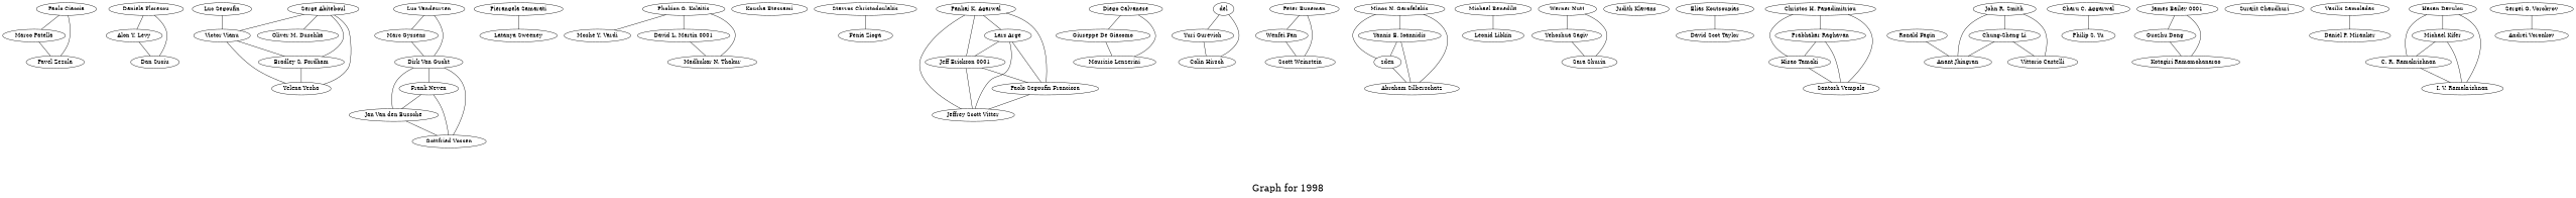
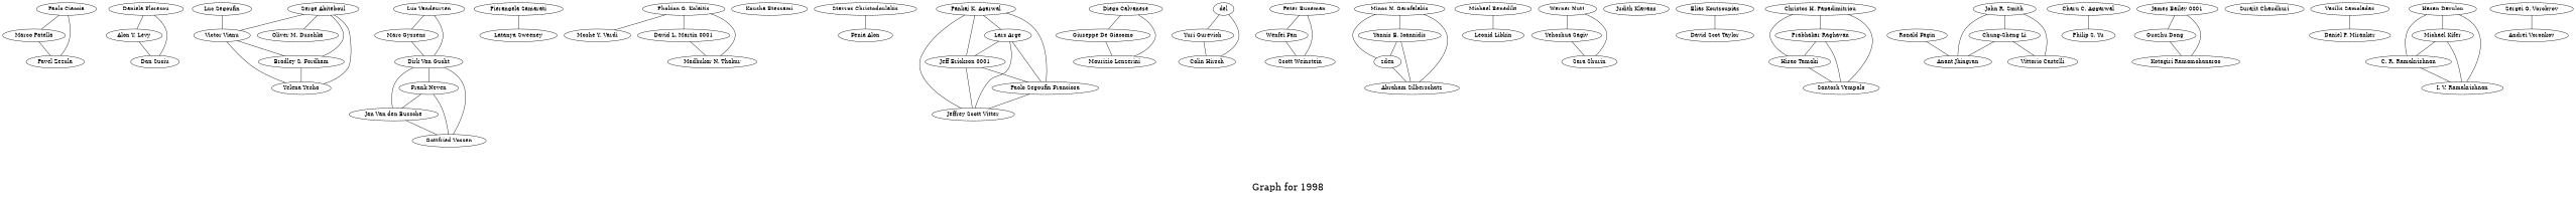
  graph {
    fontsize=24
    label="\nGraph for 1998\n"
    splines=true
    node [shape=ellipse]
    n1 [height=0.3 label="Paolo Ciaccia" width=0.3]
    n2 [height=0.3 label="Marco Patella" width=0.3]
    n3 [height=0.3 label="Pavel Zezula" width=0.3]
    n4 [height=0.3 label="Daniela Florescu" width=0.3]
    n5 [height=0.3 label="Alon Y. Levy" width=0.3]
    n6 [height=0.3 label="Dan Suciu" width=0.3]
    n7 [height=0.3 label="Serge Abiteboul" width=0.3]
    n8 [height=0.3 label="Oliver M. Duschka" width=0.3]
    n9 [height=0.3 label="Victor Vianu" width=0.3]
    n10 [height=0.3 label="Bradley S. Fordham" width=0.3]
    n11 [height=0.3 label="Yelena Yesha" width=0.3]
    n12 [height=0.3 label="Luc Vandeurzen" width=0.3]
    n13 [height=0.3 label="Marc Gyssens" width=0.3]
    n14 [height=0.3 label="Dirk Van Gucht" width=0.3]
    n15 [height=0.3 label="Frank Neven" width=0.3]
    n16 [height=0.3 label="Jan Van den Bussche" width=0.3]
    n17 [height=0.3 label="Gottfried Vossen" width=0.3]
    n18 [height=0.3 label="Pierangela Samarati" width=0.3]
    n19 [height=0.3 label="Latanya Sweeney" width=0.3]
    n20 [height=0.3 label="Phokion G. Kolaitis" width=0.3]
    n21 [height=0.3 label="Moshe Y. Vardi" width=0.3]
    n22 [height=0.3 label="David L. Martin 0001" width=0.3]
    n23 [height=0.3 label="Madhukar N. Thakur" width=0.3]
    n24 [height=0.3 label="Kousha Etessami" width=0.3]
    n25 [height=0.3 label="Stavros Christodoulakis" width=0.3]
-   n26 [height=0.3 label="Fenia Zioga" width=0.3]
+   n26 [height=0.3 label="Fenia Alon" width=0.3]
    n27 [height=0.3 label="Pankaj K. Agarwal" width=0.3]
    n28 [height=0.3 label="Lars Arge" width=0.3]
    n29 [height=0.3 label="Jeff Erickson 0001" width=0.3]
    n30 [height=0.3 label="Paolo Segoufin Franciosa" width=0.3]
    n31 [height=0.3 label="Jeffrey Scott Vitter" width=0.3]
    n32 [height=0.3 label="Luc Segoufin" width=0.3]
    n33 [height=0.3 label="Diego Calvanese" width=0.3]
    n34 [height=0.3 label="Giuseppe De Giacomo" width=0.3]
    n35 [height=0.3 label="Maurizio Lenzerini" width=0.3]
    n36 [height=0.3 label=del width=0.3]
    n37 [height=0.3 label="Yuri Gurevich" width=0.3]
    n38 [height=0.3 label="Colin Hirsch" width=0.3]
    n39 [height=0.3 label="Peter Buneman" width=0.3]
    n40 [height=0.3 label="Wenfei Fan" width=0.3]
    n41 [height=0.3 label="Scott Weinstein" width=0.3]
    n42 [height=0.3 label="Minos N. Garofalakis" width=0.3]
    n43 [height=0.3 label="Yannis E. Ioannidis" width=0.3]
    n44 [height=0.3 label=zden width=0.3]
    n45 [height=0.3 label="Abraham Silberschatz" width=0.3]
    n46 [height=0.3 label="Michael Benedikt" width=0.3]
    n47 [height=0.3 label="Leonid Libkin" width=0.3]
    n48 [height=0.3 label="Werner Nutt" width=0.3]
    n49 [height=0.3 label="Yehoshua Sagiv" width=0.3]
    n50 [height=0.3 label="Sara Shurin" width=0.3]
    n51 [height=0.3 label="Judith Klavans" width=0.3]
    n52 [height=0.3 label="Elias Koutsoupias" width=0.3]
    n53 [height=0.3 label="David Scot Taylor" width=0.3]
    n54 [height=0.3 label="Christos H. Papadimitriou" width=0.3]
    n55 [height=0.3 label="Prabhakar Raghavan" width=0.3]
    n56 [height=0.3 label="Hisao Tamaki" width=0.3]
    n57 [height=0.3 label="Santosh Vempala" width=0.3]
    n58 [height=0.3 label="Ronald Fagin" width=0.3]
    n59 [height=0.3 label="Anant Jhingran" width=0.3]
    n60 [height=0.3 label="John R. Smith" width=0.3]
    n61 [height=0.3 label="Chung-Sheng Li" width=0.3]
    n62 [height=0.3 label="Vittorio Castelli" width=0.3]
    n63 [height=0.3 label="Charu C. Aggarwal" width=0.3]
    n64 [height=0.3 label="Philip S. Yu" width=0.3]
    n65 [height=0.3 label="James Bailey 0001" width=0.3]
    n66 [height=0.3 label="Guozhu Dong" width=0.3]
    n67 [height=0.3 label="Kotagiri Ramamohanarao" width=0.3]
    n68 [height=0.3 label="Surajit Chaudhuri" width=0.3]
    n69 [height=0.3 label="Vasilis Samoladas" width=0.3]
    n70 [height=0.3 label="Daniel P. Miranker" width=0.3]
    n71 [height=0.3 label="Hasan Davulcu" width=0.3]
    n72 [height=0.3 label="Michael Kifer" width=0.3]
    n73 [height=0.3 label="C. R. Ramakrishnan" width=0.3]
    n74 [height=0.3 label="I. V. Ramakrishnan" width=0.3]
    n75 [height=0.3 label="Sergei G. Vorobyov" width=0.3]
    n76 [height=0.3 label="Andrei Voronkov" width=0.3]
    n1 -- n2
    n1 -- n3
    n2 -- n3
    n4 -- n5
    n4 -- n6
    n5 -- n6
    n7 -- n8
    n7 -- n9
    n7 -- n10
    n7 -- n11
    n9 -- n10
    n9 -- n11
    n10 -- n11
    n12 -- n13
    n12 -- n14
    n13 -- n14
    n14 -- n15
    n14 -- n16
    n14 -- n17
    n15 -- n16
    n15 -- n17
    n16 -- n17
    n18 -- n19
    n20 -- n21
    n20 -- n22
    n20 -- n23
    n22 -- n23
    n25 -- n26
    n27 -- n28
    n27 -- n29
    n27 -- n30
    n27 -- n31
    n28 -- n29
    n28 -- n30
    n28 -- n31
    n29 -- n30
    n29 -- n31
    n30 -- n31
    n32 -- n9
    n33 -- n34
    n33 -- n35
    n34 -- n35
    n36 -- n37
    n36 -- n38
    n37 -- n38
    n39 -- n40
    n39 -- n41
    n40 -- n41
    n42 -- n43
    n42 -- n44
    n42 -- n45
    n43 -- n44
    n43 -- n45
    n44 -- n45
    n46 -- n47
    n48 -- n49
    n48 -- n50
    n49 -- n50
    n52 -- n53
    n54 -- n55
    n54 -- n56
    n54 -- n57
    n55 -- n56
    n55 -- n57
    n56 -- n57
    n58 -- n59
    n60 -- n59
    n60 -- n61
    n60 -- n62
    n61 -- n59
    n61 -- n62
    n63 -- n64
    n65 -- n66
    n65 -- n67
    n66 -- n67
    n69 -- n70
    n71 -- n72
    n71 -- n73
    n71 -- n74
    n72 -- n73
    n72 -- n74
    n73 -- n74
    n75 -- n76
  }
